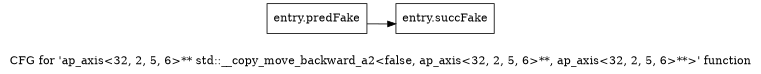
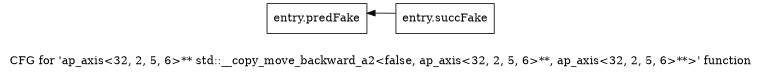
  digraph {
    label="CFG for 'ap_axis\<32, 2, 5, 6\>** std::__copy_move_backward_a2\<false, ap_axis\<32, 2, 5, 6\>**, ap_axis\<32, 2, 5, 6\>**\>' function"
    rankdir=LR
    node [shape=record]
    n1 [label="{entry.predFake}"]
    n2 [filename="/proj/xbuilds/2019.2_0801_1/installs/lin64/Vivado/HEAD/tps/lnx64/gcc-6.2.0/lib/gcc/x86_64-pc-linux-gnu/6.2.0/../../../../include/c++/6.2.0/bits/stl_algobase.h" label="{entry.succFake}" linenumber=597]
-   n1 -> n2 [filename="/proj/xbuilds/2019.2_0801_1/installs/lin64/Vivado/HEAD/tps/lnx64/gcc-6.2.0/lib/gcc/x86_64-pc-linux-gnu/6.2.0/../../../../include/c++/6.2.0/bits/stl_algobase.h"]
+   n2 -> n1 [filename="/proj/xbuilds/2019.2_0801_1/installs/lin64/Vivado/HEAD/tps/lnx64/gcc-6.2.0/lib/gcc/x86_64-pc-linux-gnu/6.2.0/../../../../include/c++/6.2.0/bits/stl_algobase.h"]
  }
